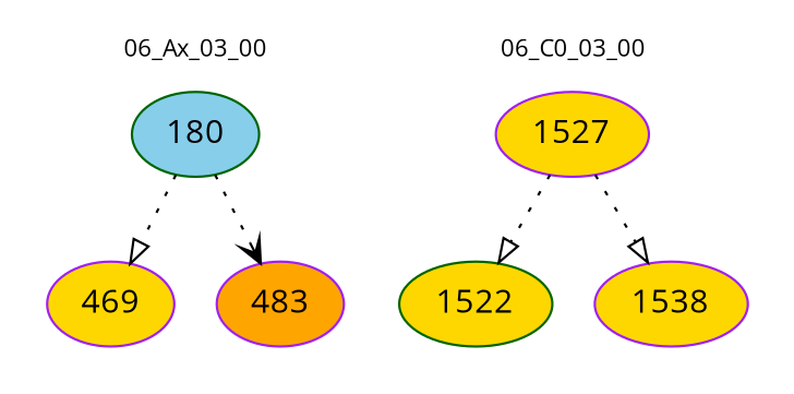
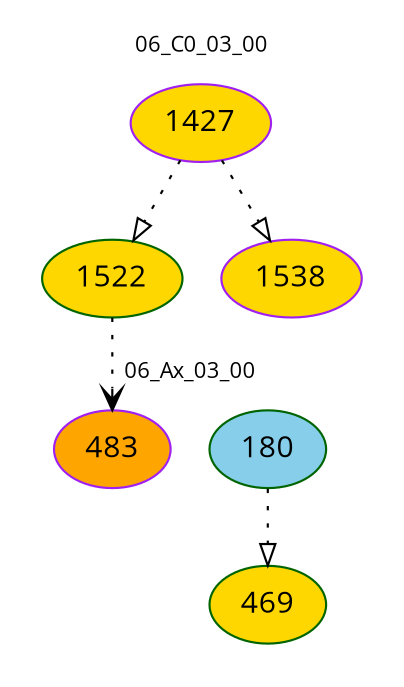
  digraph {
    fontname="Open Sans"
    node [color=purple fillcolor=gold fontname="Open Sans" style=filled]
    edge [arrowhead=onormal color=black fontname="Open Sans" style=dotted]
    n1 [color=darkgreen fillcolor=skyblue label=180]
-   n2 [label=469]
+   n2 [color=darkgreen label=469]
    n3 [fillcolor=orange label=483]
-   n4 [label=1527]
+   n4 [label=1427]
    n5 [color=darkgreen label=1522]
    n6 [label=1538]
    subgraph cluster_1 {
      color=white
      fontsize=10
      label="06_Ax_03_00"
      n1
      n2
      n3
    }
    subgraph cluster_2 {
      color=white
      fontsize=10
      label="06_C0_03_00"
      n4
      n5
      n6
    }
    n1 -> n2
-   n1 -> n3 [arrowhead=vee]
+   n5 -> n3 [arrowhead=vee]
    n4 -> n5
    n4 -> n6
  }
